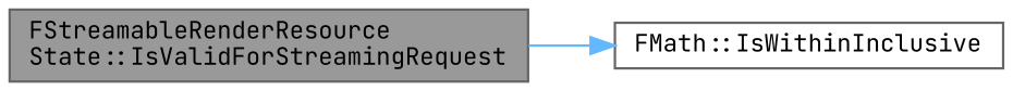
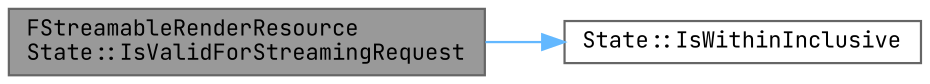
  digraph {
    rankdir=LR
    fontname="JetBrains Mono"
    node [fontname="JetBrains Mono" fontsize=10 shape=box style=filled]
    n1 [color=gray40 fillcolor=grey60 fontcolor=black height=0.2 label="FStreamableRenderResource\lState::IsValidForStreamingRequest" width=0.4]
-   n2 [color=grey40 fillcolor=white height=0.2 label="FMath::IsWithinInclusive" width=0.4]
+   n2 [color=grey40 fillcolor=white height=0.2 label="State::IsWithinInclusive" width=0.4]
    n1 -> n2 [color=steelblue1 fontname="JetBrains Mono" fontsize=10 labelfontname=Helvetica labelfontsize=10 style=solid]
  }
